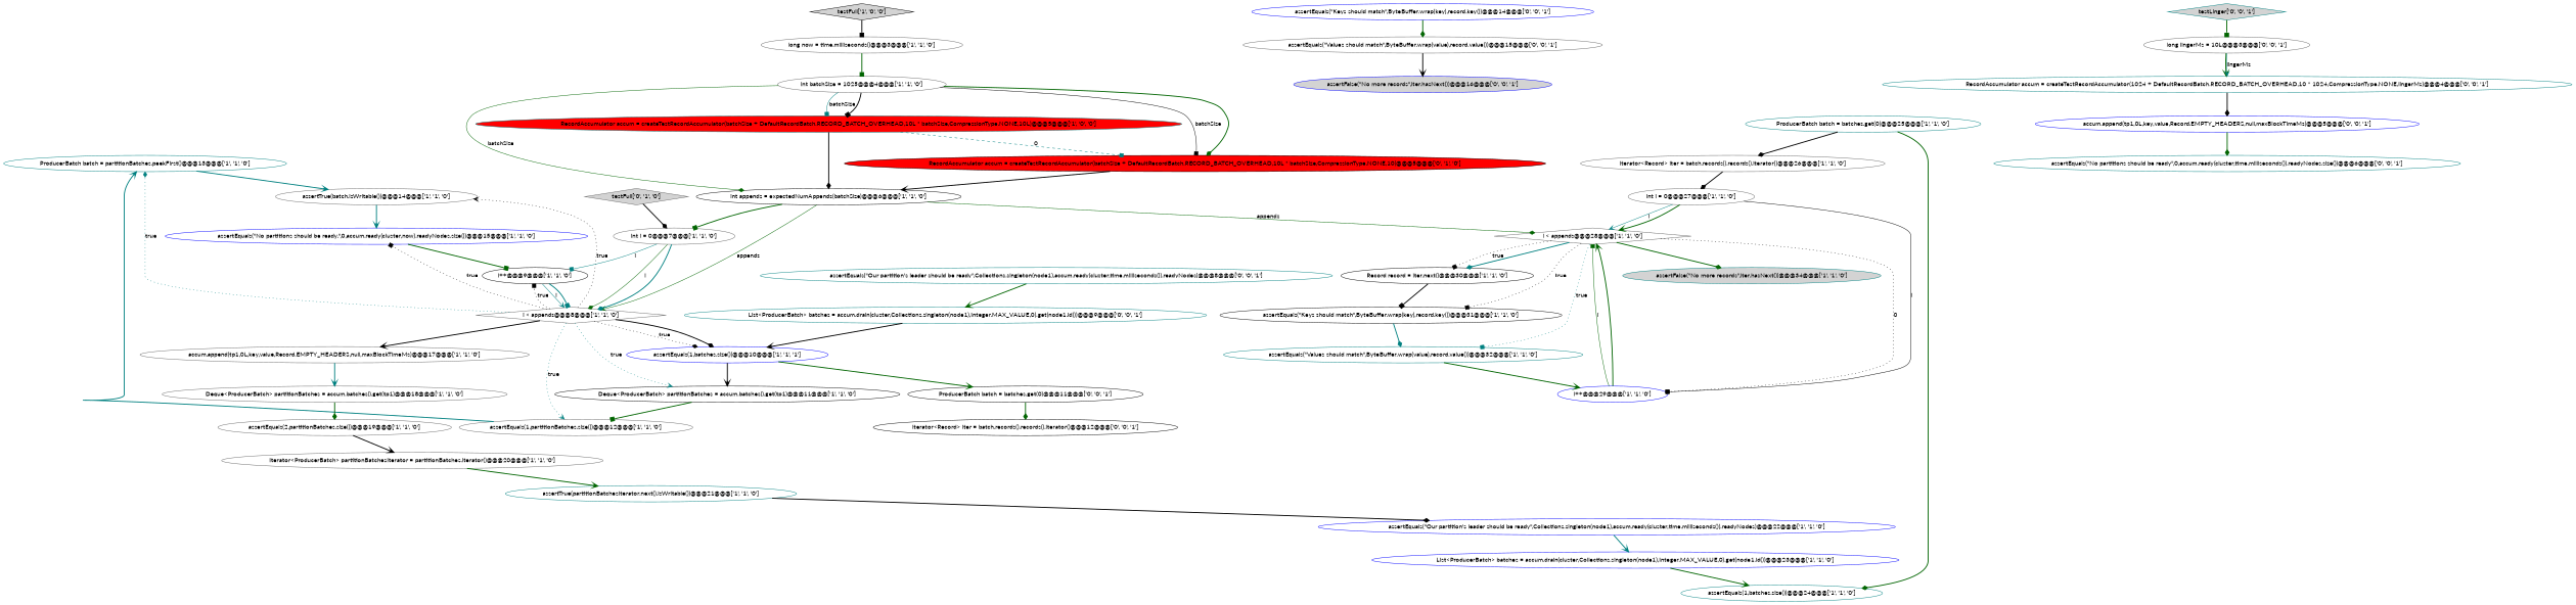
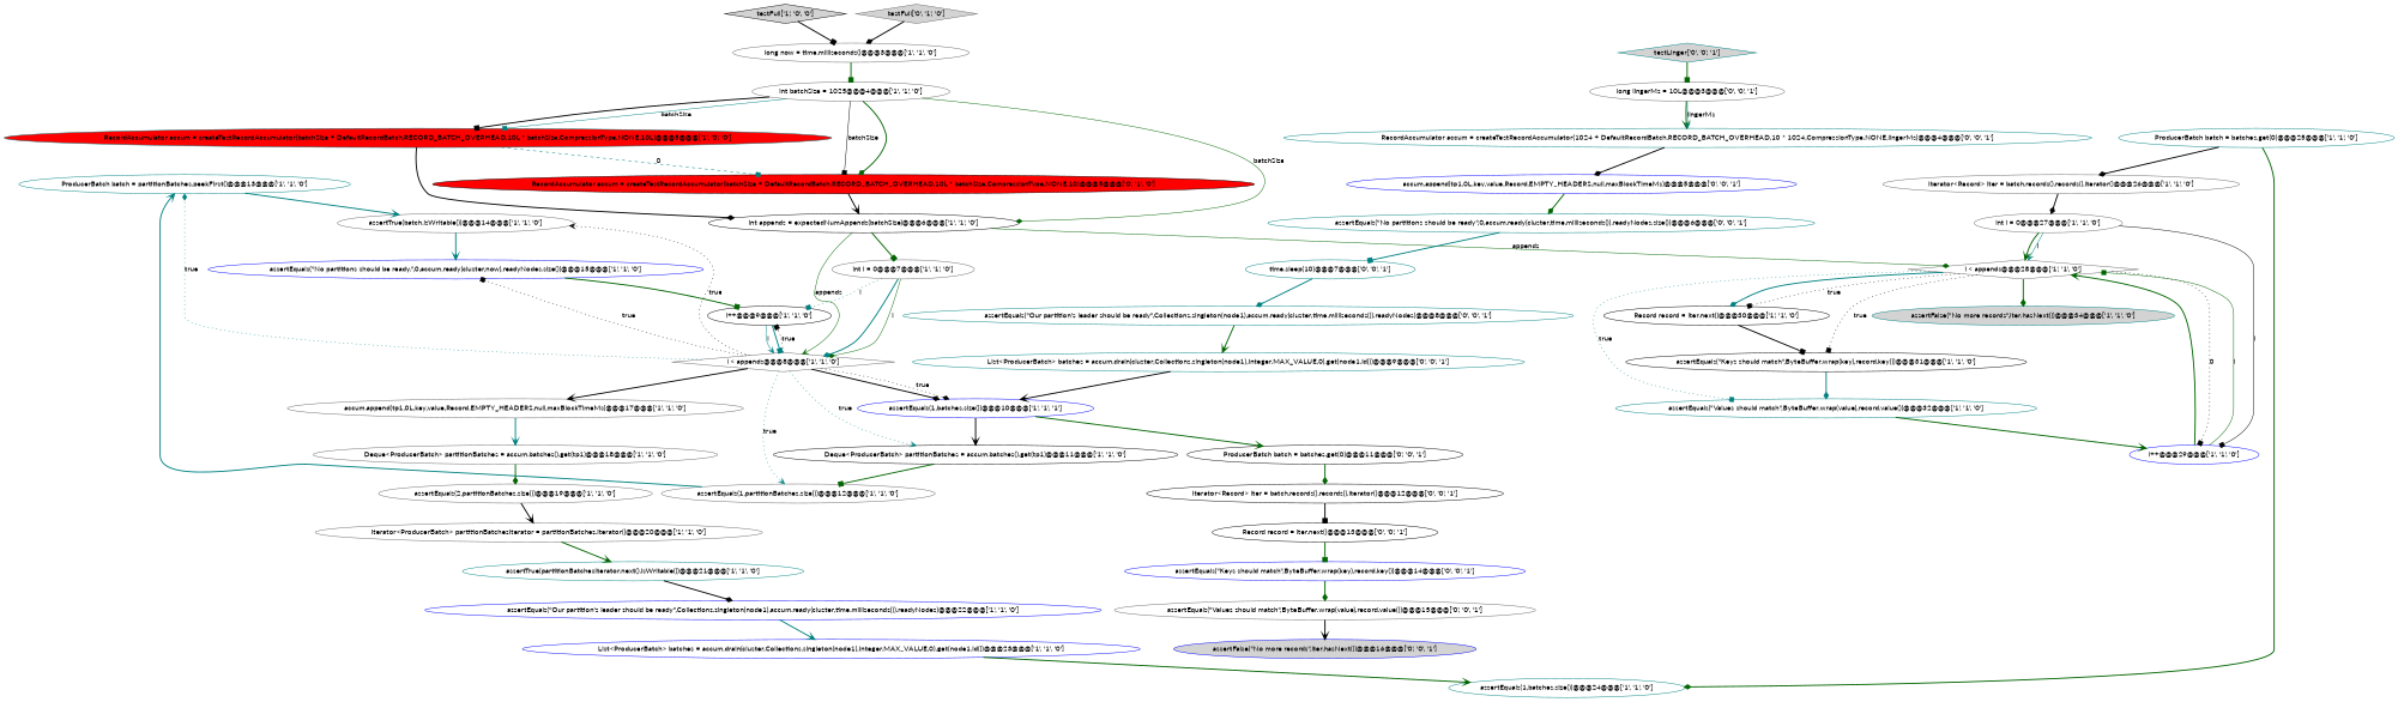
  digraph {
    fontname=Lato
    node [color=gray40 fillcolor=white fontname=Lato shape=ellipse style=filled]
    edge [arrowhead=vee color=darkgreen fontname=Lato style=bold]
    n1 [color=teal label="ProducerBatch batch = partitionBatches.peekFirst()@@@13@@@['1', '1', '0']"]
    n2 [label="assertTrue(batch.isWritable())@@@14@@@['1', '1', '0']"]
    n3 [color=blue label="assertEquals(\"No partitions should be ready.\",0,accum.ready(cluster,now).readyNodes.size())@@@15@@@['1', '1', '0']"]
    n4 [color=black label="i++@@@9@@@['1', '1', '0']"]
    n5 [label="i < appends@@@8@@@['1', '1', '0']" shape=diamond]
    n6 [color=black label="Deque<ProducerBatch> partitionBatches = accum.batches().get(tp1)@@@11@@@['1', '1', '0']"]
    n7 [label="assertEquals(1,partitionBatches.size())@@@12@@@['1', '1', '0']"]
    n8 [label="int i = 0@@@27@@@['1', '1', '0']"]
    n9 [label="i < appends@@@28@@@['1', '1', '0']" shape=diamond]
    n10 [color=blue label="i++@@@29@@@['1', '1', '0']"]
    n11 [color=black label="assertEquals(\"Keys should match\",ByteBuffer.wrap(key),record.key())@@@31@@@['1', '1', '0']"]
    n12 [color=teal label="assertEquals(\"Values should match\",ByteBuffer.wrap(value),record.value())@@@32@@@['1', '1', '0']"]
    n13 [color=teal fillcolor=lightgray label="assertFalse(\"No more records\",iter.hasNext())@@@34@@@['1', '1', '0']"]
    n14 [color=black label="Record record = iter.next()@@@30@@@['1', '1', '0']"]
    n15 [label="assertEquals(2,partitionBatches.size())@@@19@@@['1', '1', '0']"]
    n16 [label="Iterator<ProducerBatch> partitionBatchesIterator = partitionBatches.iterator()@@@20@@@['1', '1', '0']"]
    n17 [color=teal label="assertTrue(partitionBatchesIterator.next().isWritable())@@@21@@@['1', '1', '0']"]
    n18 [color=black fillcolor=red label="RecordAccumulator accum = createTestRecordAccumulator(batchSize + DefaultRecordBatch.RECORD_BATCH_OVERHEAD,10L * batchSize,CompressionType.NONE,10)@@@5@@@['0', '1', '0']"]
    n19 [color=black label="int appends = expectedNumAppends(batchSize)@@@6@@@['1', '1', '0']"]
    n20 [label="int i = 0@@@7@@@['1', '1', '0']"]
    n21 [color=blue label="assertEquals(\"Keys should match\",ByteBuffer.wrap(key),record.key())@@@14@@@['0', '0', '1']"]
    n22 [label="assertEquals(\"Values should match\",ByteBuffer.wrap(value),record.value())@@@15@@@['0', '0', '1']"]
    n23 [color=blue fillcolor=lightgray label="assertFalse(\"No more records\",iter.hasNext())@@@16@@@['0', '0', '1']"]
    n24 [label="Iterator<Record> iter = batch.records().records().iterator()@@@26@@@['1', '1', '0']"]
    n25 [color=teal label="RecordAccumulator accum = createTestRecordAccumulator(1024 + DefaultRecordBatch.RECORD_BATCH_OVERHEAD,10 * 1024,CompressionType.NONE,lingerMs)@@@4@@@['0', '0', '1']"]
    n26 [color=blue label="accum.append(tp1,0L,key,value,Record.EMPTY_HEADERS,null,maxBlockTimeMs)@@@5@@@['0', '0', '1']"]
    n27 [color=teal label="assertEquals(\"No partitions should be ready\",0,accum.ready(cluster,time.milliseconds()).readyNodes.size())@@@6@@@['0', '0', '1']"]
    n28 [color=black fillcolor=lightgray label="testFull['1', '0', '0']" shape=diamond]
    n29 [label="long now = time.milliseconds()@@@3@@@['1', '1', '0']"]
    n30 [label="int batchSize = 1025@@@4@@@['1', '1', '0']"]
+   n31 [color=teal label="time.sleep(10)@@@7@@@['0', '0', '1']"]
    n32 [color=teal label="assertEquals(\"Our partition's leader should be ready\",Collections.singleton(node1),accum.ready(cluster,time.milliseconds()).readyNodes)@@@8@@@['0', '0', '1']"]
    n33 [color=blue label="assertEquals(1,batches.size())@@@10@@@['1', '1', '1']"]
    n34 [label="accum.append(tp1,0L,key,value,Record.EMPTY_HEADERS,null,maxBlockTimeMs)@@@17@@@['1', '1', '0']"]
    n35 [color=black label="ProducerBatch batch = batches.get(0)@@@11@@@['0', '0', '1']"]
    n36 [label="Deque<ProducerBatch> partitionBatches = accum.batches().get(tp1)@@@18@@@['1', '1', '0']"]
+   n37 [color=black label="Record record = iter.next()@@@13@@@['0', '0', '1']"]
    n38 [color=black label="Iterator<Record> iter = batch.records().records().iterator()@@@12@@@['0', '0', '1']"]
    n39 [color=teal label="assertEquals(1,batches.size())@@@24@@@['1', '1', '0']"]
    n40 [color=teal label="ProducerBatch batch = batches.get(0)@@@25@@@['1', '1', '0']"]
    n41 [color=teal fillcolor=red label="RecordAccumulator accum = createTestRecordAccumulator(batchSize + DefaultRecordBatch.RECORD_BATCH_OVERHEAD,10L * batchSize,CompressionType.NONE,10L)@@@5@@@['1', '0', '0']"]
    n42 [color=blue label="assertEquals(\"Our partition's leader should be ready\",Collections.singleton(node1),accum.ready(cluster,time.milliseconds()).readyNodes)@@@22@@@['1', '1', '0']"]
    n43 [color=blue label="List<ProducerBatch> batches = accum.drain(cluster,Collections.singleton(node1),Integer.MAX_VALUE,0).get(node1.id())@@@23@@@['1', '1', '0']"]
    n44 [label="long lingerMs = 10L@@@3@@@['0', '0', '1']"]
    n45 [color=teal label="List<ProducerBatch> batches = accum.drain(cluster,Collections.singleton(node1),Integer.MAX_VALUE,0).get(node1.id())@@@9@@@['0', '0', '1']"]
    n46 [color=teal fillcolor=lightgray label="testLinger['0', '0', '1']" shape=diamond]
    n47 [fillcolor=lightgray label="testFull['0', '1', '0']" shape=diamond]
    n1 -> n2 [color=teal]
    n2 -> n3 [color=teal]
    n3 -> n4 [arrowhead=box]
    n4 -> n5 [color=teal label=i style=solid]
    n4 -> n5 [arrowhead=box color=teal]
    n5 -> n1 [arrowhead=diamond color=teal label=true style=dotted]
    n5 -> n2 [color=black label=true style=dotted]
    n5 -> n3 [arrowhead=box color=black label=true style=dotted]
    n5 -> n4 [arrowhead=box color=black label=true style=dotted]
    n5 -> n6 [color=teal label=true style=dotted]
    n5 -> n7 [color=teal label=true style=dotted]
    n5 -> n33 [arrowhead=diamond color=black]
    n5 -> n33 [arrowhead=diamond color=black label=true style=dotted]
    n5 -> n34 [color=black]
    n6 -> n7 [arrowhead=box]
    n7 -> n1 [color=teal]
    n8 -> n9 [color=teal label=i style=solid]
    n8 -> n9
    n8 -> n10 [arrowhead=box color=black label=i style=solid]
    n9 -> n10 [arrowhead=box color=black label=0 style=dotted]
    n9 -> n11 [arrowhead=box color=black label=true style=dotted]
    n9 -> n12 [arrowhead=box color=teal label=true style=dotted]
    n9 -> n13 [arrowhead=diamond]
    n9 -> n14 [arrowhead=diamond color=teal]
    n9 -> n14 [arrowhead=box color=black label=true style=dotted]
    n10 -> n9 [arrowhead=box label=i style=solid]
    n10 -> n9
    n11 -> n12 [arrowhead=diamond color=teal]
    n12 -> n10
    n14 -> n11 [arrowhead=box color=black]
    n15 -> n16 [color=black]
    n16 -> n17
    n17 -> n42 [arrowhead=diamond color=black]
    n18 -> n19 [color=black]
    n19 -> n5 [label=appends style=solid]
    n19 -> n9 [arrowhead=diamond label=appends style=solid]
    n19 -> n20 [arrowhead=box]
-   n20 -> n4 [arrowhead=box color=teal label=i style=solid]
+   n20 -> n4 [arrowhead=box color=teal label=i style=dotted]
    n20 -> n5 [arrowhead=diamond label=i style=solid]
    n20 -> n5 [arrowhead=diamond color=teal]
    n21 -> n22 [arrowhead=diamond]
    n22 -> n23 [color=black]
    n24 -> n8 [arrowhead=diamond color=black]
    n25 -> n26 [arrowhead=diamond color=black]
    n26 -> n27 [arrowhead=diamond]
+   n27 -> n31 [arrowhead=box color=teal]
    n28 -> n29 [arrowhead=box color=black]
    n29 -> n30 [arrowhead=box]
    n30 -> n18 [arrowhead=diamond]
    n30 -> n18 [arrowhead=box color=black label=batchSize style=solid]
    n30 -> n19 [arrowhead=diamond label=batchSize style=solid]
    n30 -> n41 [arrowhead=box color=teal label=batchSize style=solid]
    n30 -> n41 [arrowhead=box color=black]
+   n31 -> n32 [arrowhead=diamond color=teal]
    n32 -> n45
    n33 -> n6 [color=black]
    n33 -> n35
    n34 -> n36 [color=teal]
    n35 -> n38 [arrowhead=diamond]
    n36 -> n15 [arrowhead=diamond]
+   n37 -> n21 [arrowhead=box]
+   n38 -> n37 [arrowhead=box color=black]
    n40 -> n24 [arrowhead=diamond color=black]
    n40 -> n39 [arrowhead=diamond]
    n41 -> n18 [arrowhead=box color=teal label=0 style=dashed]
    n41 -> n19 [arrowhead=diamond color=black]
    n42 -> n43 [color=teal]
    n43 -> n39
    n44 -> n25
    n44 -> n25 [color=teal label=lingerMs style=solid]
    n45 -> n33 [color=black]
    n46 -> n44 [arrowhead=box]
-   n47 -> n20 [arrowhead=diamond color=black]
+   n47 -> n29 [arrowhead=diamond color=black]
  }
